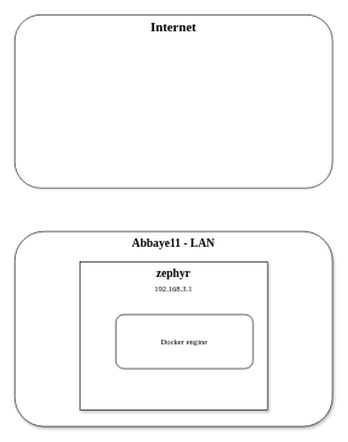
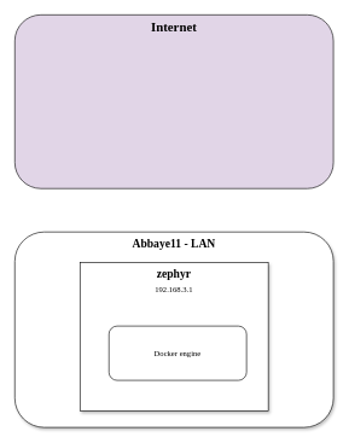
  <mxCell id="0" />
  <mxCell id="1" parent="0" />
- <mxCell id="2" value="Internet" style="rounded=1;whiteSpace=wrap;html=1;align=center;verticalAlign=top;fontFamily=Comic Sans MS;fontStyle=1;fontSize=18;" vertex="1" parent="1"><mxGeometry x="20" y="20" width="440" height="240" as="geometry" /></mxCell>
+ <mxCell id="2" value="Internet" style="rounded=1;whiteSpace=wrap;html=1;align=center;verticalAlign=top;fontFamily=Comic Sans MS;fontStyle=1;fontSize=18;fillColor=#e1d5e7;" vertex="1" parent="1"><mxGeometry x="20" y="20" width="440" height="240" as="geometry" /></mxCell>
  <mxCell id="3" value="Abbaye11 - LAN" style="rounded=1;whiteSpace=wrap;html=1;fontFamily=Comic Sans MS;fontSize=16;fontStyle=1;verticalAlign=top;glass=0;shadow=1;" vertex="1" parent="1"><mxGeometry x="20" y="320" width="440" height="270" as="geometry" /></mxCell>
  <mxCell id="4" value="&lt;b&gt;zephyr&lt;/b&gt;&lt;br&gt;&lt;font style=&quot;font-size: 11px;&quot;&gt;192.168.3.1&lt;/font&gt;" style="rounded=0;whiteSpace=wrap;html=1;fontFamily=Comic Sans MS;fontSize=16;horizontal=1;verticalAlign=top;shadow=1;" vertex="1" parent="1"><mxGeometry x="110" y="362" width="260" height="205" as="geometry" /></mxCell>
- <mxCell id="5" value="Docker engine" style="rounded=1;whiteSpace=wrap;html=1;fontFamily=Comic Sans MS;fontSize=11;" vertex="1" parent="1"><mxGeometry x="160" y="435" width="190" height="75" as="geometry" /></mxCell>
+ <mxCell id="5" value="Docker engine" style="rounded=1;whiteSpace=wrap;html=1;fontFamily=Comic Sans MS;fontSize=11;" vertex="1" parent="1"><mxGeometry x="150" y="450" width="190" height="75" as="geometry" /></mxCell>
